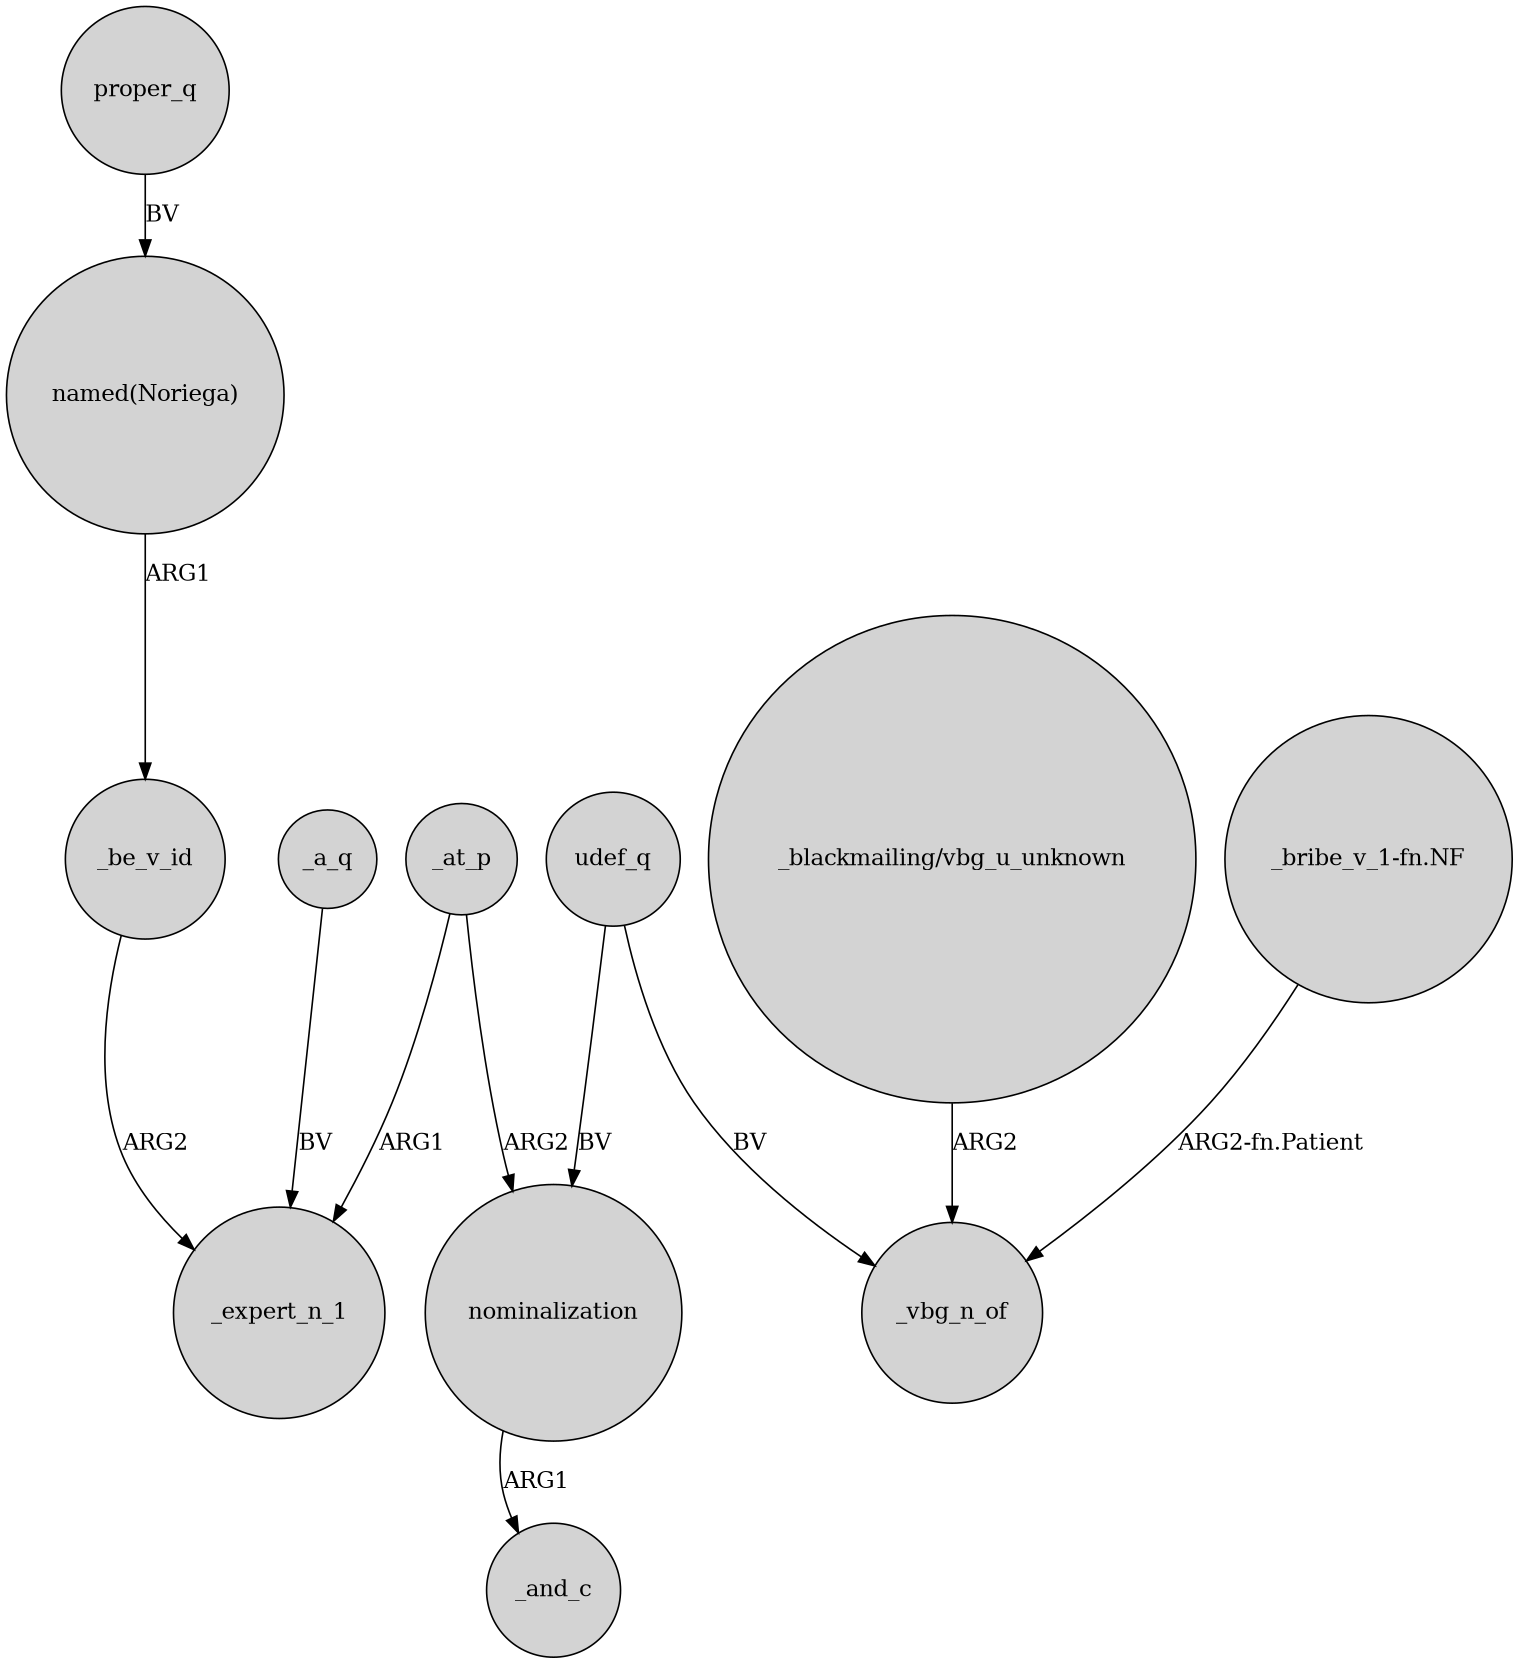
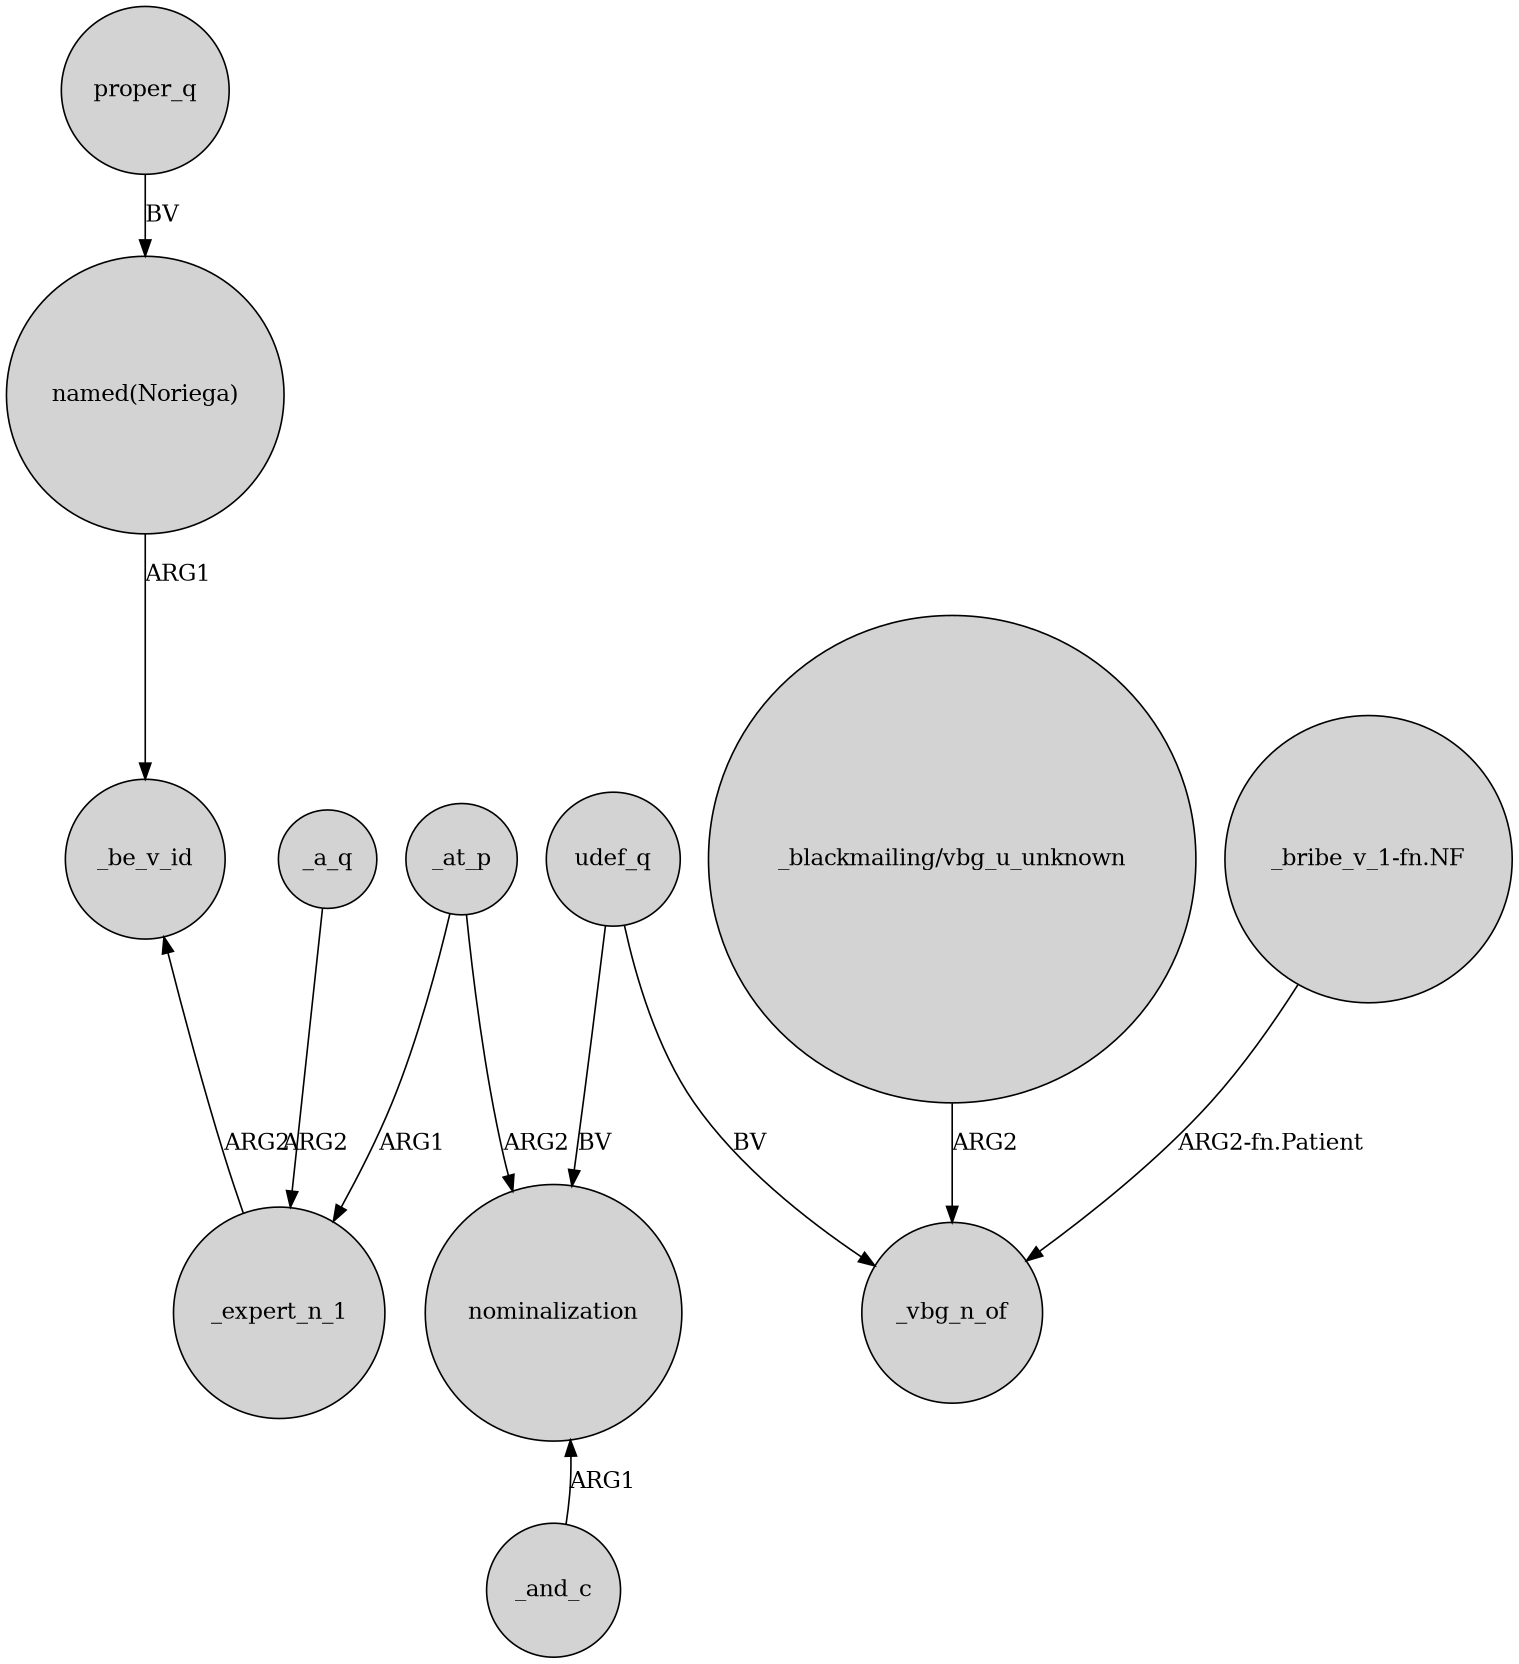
  digraph {
    node [shape=circle style=filled]
    _be_v_id
    _expert_n_1
    "named(Noriega)"
    n4 [label=_vbg_n_of]
    "_blackmailing/vbg_u_unknown"
    _at_p
    nominalization
    _and_c
    "_bribe_v_1-fn.NF"
    udef_q
    proper_q
    _a_q
-   _be_v_id -> _expert_n_1 [label=ARG2]
+   _expert_n_1 -> _be_v_id [label=ARG2]
    "named(Noriega)" -> _be_v_id [label=ARG1]
    "_blackmailing/vbg_u_unknown" -> n4 [label=ARG2]
    _at_p -> _expert_n_1 [label=ARG1]
    _at_p -> nominalization [label=ARG2]
-   nominalization -> _and_c [label=ARG1]
+   _and_c -> nominalization [label=ARG1]
    "_bribe_v_1-fn.NF" -> n4 [label="ARG2-fn.Patient"]
    udef_q -> n4 [label=BV]
    udef_q -> nominalization [label=BV]
    proper_q -> "named(Noriega)" [label=BV]
-   _a_q -> _expert_n_1 [label=BV]
+   _a_q -> _expert_n_1 [label=ARG2]
  }
